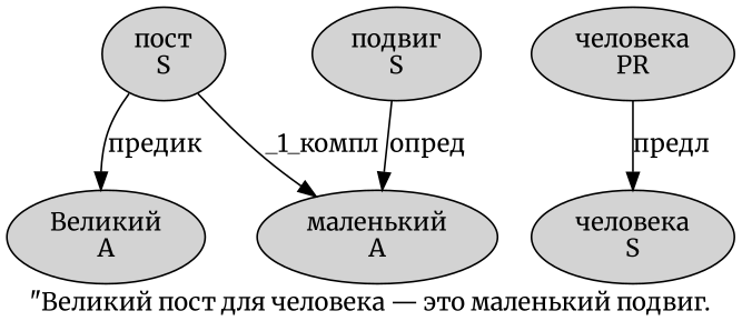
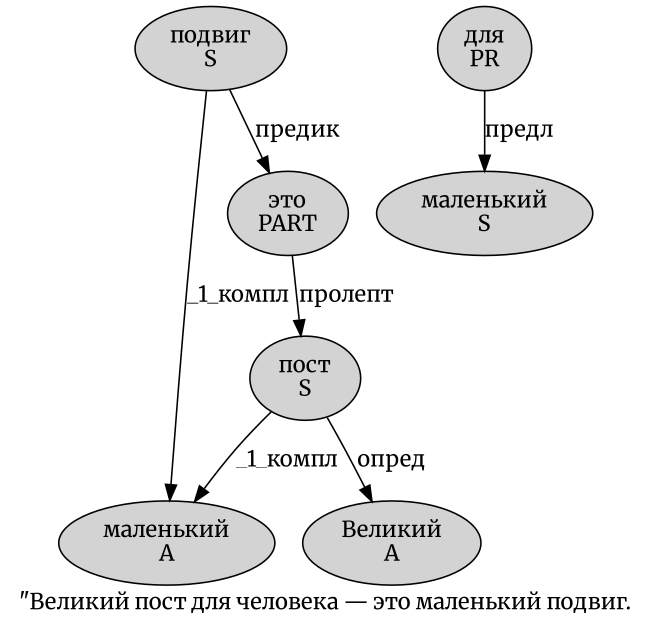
  digraph {
    fontname=Merriweather
    label="\"Великий пост для человека — это маленький подвиг."
    node [fillcolor=lightgray fontname=Merriweather penwidth=1 shape=ellipse style=filled]
    edge [fontname=Merriweather]
    n1 [label="Великий\nA"]
    n2 [label="пост\nS"]
    n3 [label="маленький\nA"]
-   n4 [label="человека\nPR"]
-   n5 [label="человека\nS"]
+   n4 [label="для\nPR"]
+   n5 [label="маленький\nS"]
+   n6 [label="это\nPART"]
    n7 [label="подвиг\nS"]
-   n2 -> n1 [label="предик"]
+   n2 -> n1 [label="опред"]
    n2 -> n3 [label="_1_компл"]
    n4 -> n5 [label="предл"]
-   n7 -> n3 [label="опред"]
+   n6 -> n2 [label="пролепт"]
+   n7 -> n3 [label="_1_компл"]
+   n7 -> n6 [label="предик"]
  }
